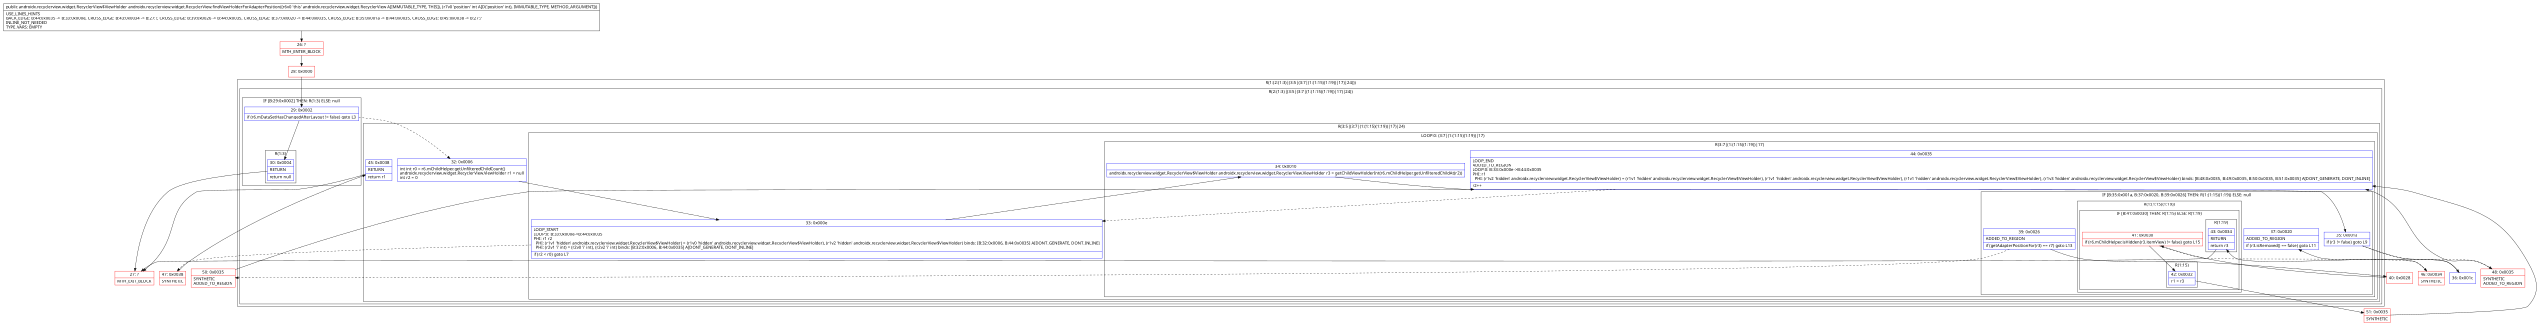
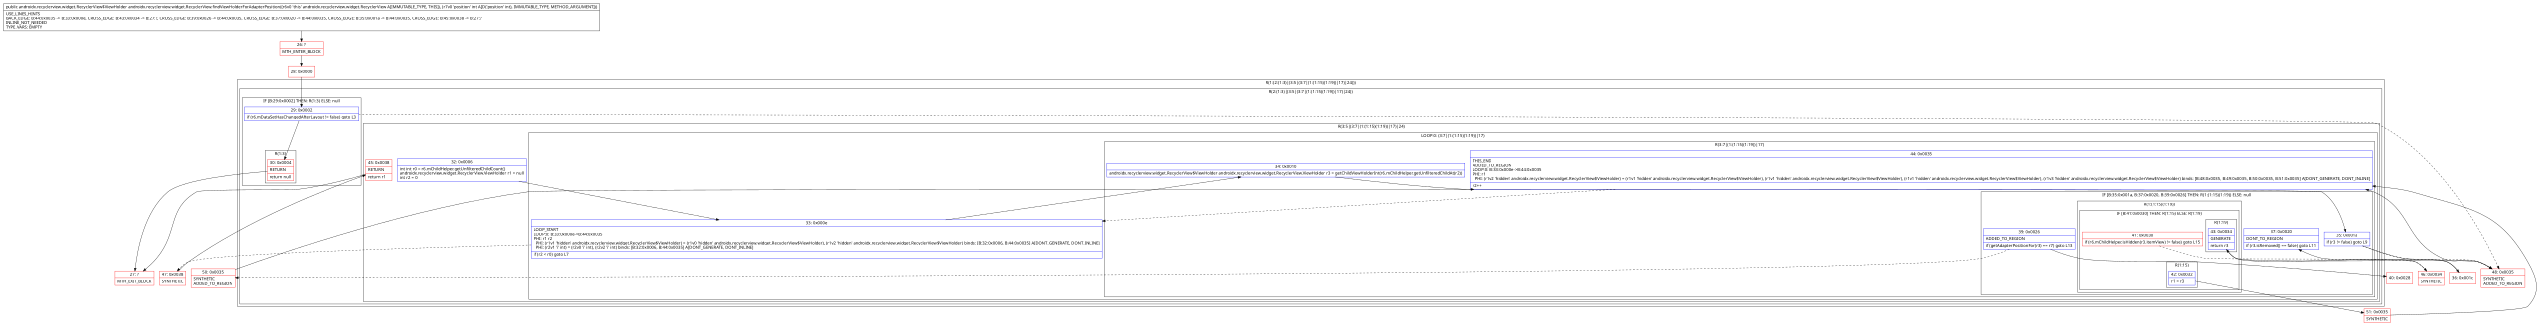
  digraph {
    fontname="Noto Sans"
    node [color=blue fontname="Noto Sans" shape=record]
    edge [fontname="Noto Sans"]
-   n1 [label="{30\:\ 0x0004|RETURN\l|return null\l}"]
+   n1 [color=red label="{30\:\ 0x0004|RETURN\l|return null\l}"]
    n2 [label="{29\:\ 0x0002|if (r6.mDataSetHasChangedAfterLayout != false) goto L3\l}"]
    n3 [label="{42\:\ 0x0032|r1 = r3\l}"]
-   n4 [label="{43\:\ 0x0034|RETURN\l|return r3\l}"]
+   n4 [label="{43\:\ 0x0034|GENERATE\l|return r3\l}"]
    n5 [color=red label="{41\:\ 0x0030|if (r6.mChildHelper.isHidden(r3.itemView) != false) goto L15\l}"]
    n6 [label="{35\:\ 0x001a|if (r3 != false) goto L9\l}"]
-   n7 [label="{37\:\ 0x0020|ADDED_TO_REGION\l|if (r3.isRemoved() == false) goto L11\l}"]
+   n7 [label="{37\:\ 0x0020|DONT_TO_REGION\l|if (r3.isRemoved() == false) goto L11\l}"]
    n8 [label="{39\:\ 0x0026|ADDED_TO_REGION\l|if (getAdapterPositionFor(r3) == r7) goto L13\l}"]
    n9 [label="{34\:\ 0x0010|androidx.recyclerview.widget.RecyclerView$ViewHolder androidx.recyclerview.widget.RecyclerView.ViewHolder r3 = getChildViewHolderInt(r6.mChildHelper.getUnfilteredChildAt(r2))\l}"]
-   n10 [label="{44\:\ 0x0035|LOOP_END\lADDED_TO_REGION\lLOOP:0: B:33:0x000e\-\>B:44:0x0035\lPHI: r1 \l  PHI: (r1v2 'hidden' androidx.recyclerview.widget.RecyclerView$ViewHolder) = (r1v1 'hidden' androidx.recyclerview.widget.RecyclerView$ViewHolder), (r1v1 'hidden' androidx.recyclerview.widget.RecyclerView$ViewHolder), (r1v1 'hidden' androidx.recyclerview.widget.RecyclerView$ViewHolder), (r1v3 'hidden' androidx.recyclerview.widget.RecyclerView$ViewHolder) binds: [B:48:0x0035, B:49:0x0035, B:50:0x0035, B:51:0x0035] A[DONT_GENERATE, DONT_INLINE]\l|r2++\l}"]
+   n10 [label="{44\:\ 0x0035|THIS_END\lADDED_TO_REGION\lLOOP:0: B:33:0x000e\-\>B:44:0x0035\lPHI: r1 \l  PHI: (r1v2 'hidden' androidx.recyclerview.widget.RecyclerView$ViewHolder) = (r1v1 'hidden' androidx.recyclerview.widget.RecyclerView$ViewHolder), (r1v1 'hidden' androidx.recyclerview.widget.RecyclerView$ViewHolder), (r1v1 'hidden' androidx.recyclerview.widget.RecyclerView$ViewHolder), (r1v3 'hidden' androidx.recyclerview.widget.RecyclerView$ViewHolder) binds: [B:48:0x0035, B:49:0x0035, B:50:0x0035, B:51:0x0035] A[DONT_GENERATE, DONT_INLINE]\l|r2++\l}"]
    n11 [label="{33\:\ 0x000e|LOOP_START\lLOOP:0: B:33:0x000e\-\>B:44:0x0035\lPHI: r1 r2 \l  PHI: (r1v1 'hidden' androidx.recyclerview.widget.RecyclerView$ViewHolder) = (r1v0 'hidden' androidx.recyclerview.widget.RecyclerView$ViewHolder), (r1v2 'hidden' androidx.recyclerview.widget.RecyclerView$ViewHolder) binds: [B:32:0x0006, B:44:0x0035] A[DONT_GENERATE, DONT_INLINE]\l  PHI: (r2v1 'i' int) = (r2v0 'i' int), (r2v2 'i' int) binds: [B:32:0x0006, B:44:0x0035] A[DONT_GENERATE, DONT_INLINE]\l|if (r2 \< r0) goto L7\l}"]
    n12 [label="{32\:\ 0x0006|int int r0 = r6.mChildHelper.getUnfilteredChildCount()\landroidx.recyclerview.widget.RecyclerView.ViewHolder r1 = null\lint r2 = 0\l}"]
-   n13 [label="{45\:\ 0x0038|RETURN\l|return r1\l}"]
+   n13 [color=red label="{45\:\ 0x0038|RETURN\l|return r1\l}"]
    n14 [color=red label="{27\:\ ?|MTH_EXIT_BLOCK\l}"]
    n15 [color=red label="{51\:\ 0x0035|SYNTHETIC\l}"]
    n16 [color=red label="{46\:\ 0x0034|SYNTHETIC\l}"]
-   n17 [label="{36\:\ 0x001c}"]
+   n17 [color=red label="{36\:\ 0x001c}"]
    n18 [color=red label="{48\:\ 0x0035|SYNTHETIC\lADDED_TO_REGION\l}"]
    n19 [color=red label="{40\:\ 0x0028}"]
    n20 [color=red label="{50\:\ 0x0035|SYNTHETIC\lADDED_TO_REGION\l}"]
    n21 [color=red label="{47\:\ 0x0038|SYNTHETIC\l}"]
    n22 [color=red label="{26\:\ ?|MTH_ENTER_BLOCK\l}"]
    n23 [color=red label="{28\:\ 0x0000}"]
    n24 [label="{public androidx.recyclerview.widget.RecyclerView$ViewHolder androidx.recyclerview.widget.RecyclerView.findViewHolderForAdapterPosition((r6v0 'this' androidx.recyclerview.widget.RecyclerView A[IMMUTABLE_TYPE, THIS]), (r7v0 'position' int A[D('position' int), IMMUTABLE_TYPE, METHOD_ARGUMENT]))  | USE_LINES_HINTS\lBACK_EDGE: B:44:0x0035 \-\> B:33:0x000e, CROSS_EDGE: B:43:0x0034 \-\> B:27:?, CROSS_EDGE: B:39:0x0026 \-\> B:44:0x0035, CROSS_EDGE: B:37:0x0020 \-\> B:44:0x0035, CROSS_EDGE: B:35:0x001a \-\> B:44:0x0035, CROSS_EDGE: B:45:0x0038 \-\> B:27:?\lINLINE_NOT_NEEDED\lTYPE_VARS: EMPTY\l}" color=""]
    subgraph cluster_1 {
      label="R(1:(2:(1:3)|(3:5|(3:7|(1:(1:15)(1:19))|17)|24)))"
      subgraph cluster_2 {
        label="R(2:(1:3)|(3:5|(3:7|(1:(1:15)(1:19))|17)|24))"
        subgraph cluster_3 {
          label="IF [B:29:0x0002] THEN: R(1:3) ELSE: null"
          n2
          subgraph cluster_4 {
            label="R(1:3)"
            n1
          }
        }
        subgraph cluster_5 {
          label="R(3:5|(3:7|(1:(1:15)(1:19))|17)|24)"
          n12
          n13
          subgraph cluster_6 {
            label="LOOP:0: (3:7|(1:(1:15)(1:19))|17)"
            n11
            subgraph cluster_7 {
              label="R(3:7|(1:(1:15)(1:19))|17)"
              n9
              n10
              subgraph cluster_8 {
                label="IF [B:35:0x001a, B:37:0x0020, B:39:0x0026] THEN: R(1:(1:15)(1:19)) ELSE: null"
                n6
                n7
                n8
                subgraph cluster_9 {
                  label="R(1:(1:15)(1:19))"
                  subgraph cluster_10 {
                    label="IF [B:41:0x0030] THEN: R(1:15) ELSE: R(1:19)"
                    n5
                    subgraph cluster_11 {
                      label="R(1:15)"
                      n3
                    }
                    subgraph cluster_12 {
                      label="R(1:19)"
                      n4
                    }
                  }
                }
              }
            }
          }
        }
      }
    }
    n1 -> n14
    n2 -> n1
-   n2 -> n12 [style=dashed]
+   n2 -> n18 [style=dashed]
    n3 -> n15
-   n4 -> n14
-   n5 -> n3
+   n4 -> n18
    n5 -> n16 [style=dashed]
    n6 -> n17
    n6 -> n18 [style=dashed]
    n8 -> n19
    n8 -> n20 [style=dashed]
    n9 -> n6
    n10 -> n11 [style=dashed]
    n11 -> n9
    n11 -> n21 [style=dashed]
    n12 -> n11
    n13 -> n14
    n15 -> n10
    n16 -> n4
    n17 -> n7
    n18 -> n10
-   n19 -> n5
    n20 -> n10
    n21 -> n13
    n22 -> n23
    n23 -> n2
    n24 -> n22
  }
